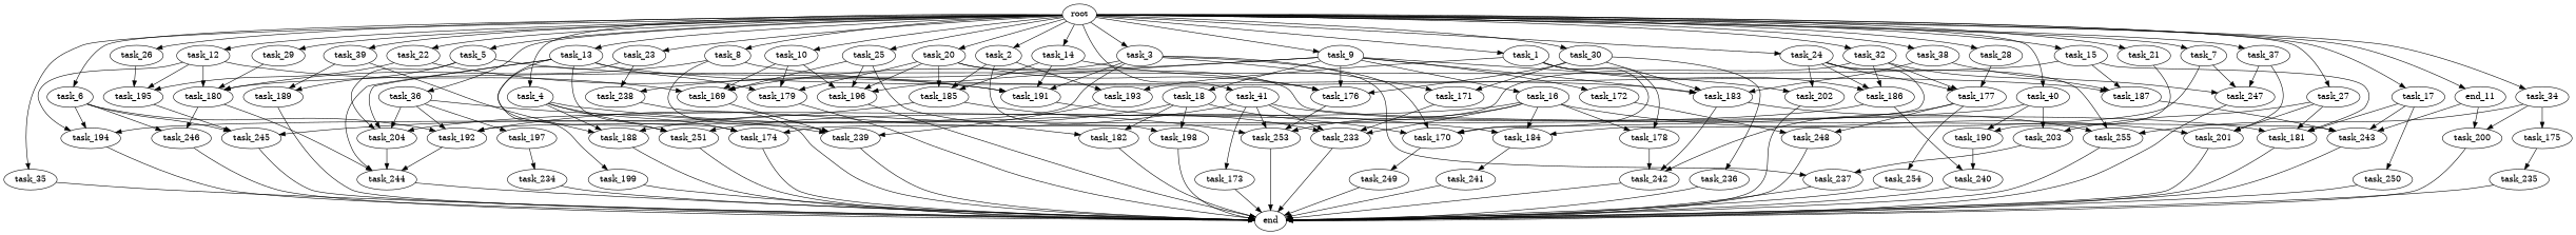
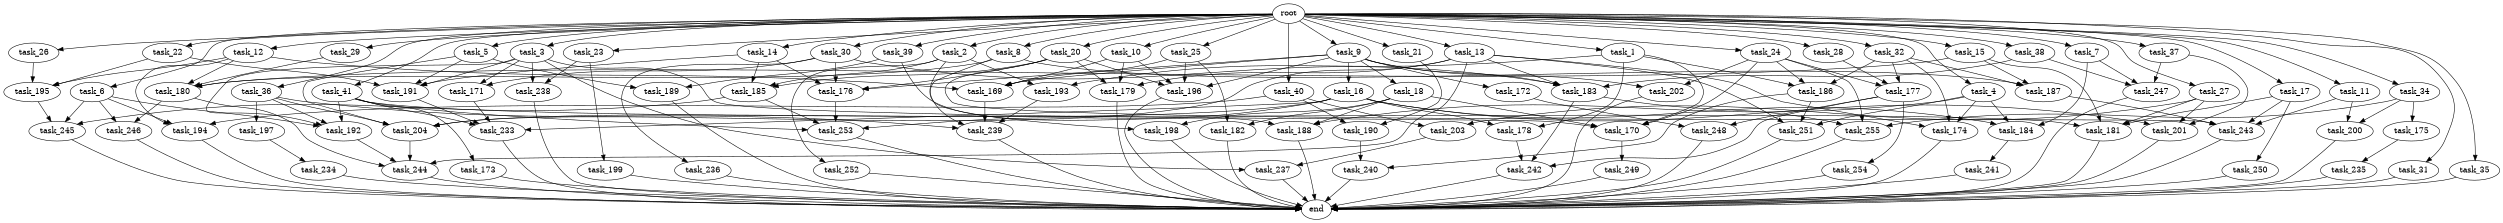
  digraph {
    root
    task_1
    task_2
    task_3
    task_4
    task_5
    task_6
    task_7
    task_8
    task_9
    task_10
-   task_11 [label=end_11]
+   task_11
    task_12
    task_13
    task_14
    task_15
    task_17
    task_20
    task_21
    task_22
    task_23
    task_24
    task_25
    task_26
    task_27
    task_28
    task_29
    task_30
+   task_31
    task_32
    task_34
    task_35
    task_36
    task_37
    task_38
    task_39
    task_40
    task_41
    task_170
    task_178
    task_186
    task_193
    task_185
    task_198
+   task_252
    task_171
    task_191
    task_192
    task_237
    task_238
    task_174
    task_184
    task_188
    task_251
    task_189
    task_204
    task_194
    task_245
    task_246
    task_247
    task_180
    task_187
    task_239
    task_16
    task_18
    task_169
    task_172
    task_176
    task_183
    task_196
    task_202
    task_179
    task_200
    task_243
    task_195
    task_244
    task_181
    task_201
    task_233
    task_253
    task_250
    task_182
    task_190
    task_199
    task_177
    task_255
    task_203
    task_236
    end
    task_175
    task_197
    task_173
    task_249
    task_242
    task_240
    task_241
    task_248
    task_254
    task_235
    task_234
    root -> task_1
    root -> task_2
    root -> task_3
    root -> task_4
    root -> task_5
    root -> task_6
    root -> task_7
    root -> task_8
    root -> task_9
    root -> task_10
    root -> task_11
    root -> task_12
    root -> task_13
    root -> task_14
    root -> task_15
    root -> task_17
    root -> task_20
    root -> task_21
    root -> task_22
    root -> task_23
    root -> task_24
    root -> task_25
    root -> task_26
    root -> task_27
    root -> task_28
    root -> task_29
    root -> task_30
+   root -> task_31
    root -> task_32
    root -> task_34
    root -> task_35
    root -> task_36
    root -> task_37
    root -> task_38
    root -> task_39
    root -> task_40
    root -> task_41
    task_1 -> task_170
    task_1 -> task_178
    task_1 -> task_186
    task_1 -> task_193
    task_2 -> task_193
    task_2 -> task_185
    task_2 -> task_198
+   task_2 -> task_252
    task_3 -> task_170
    task_3 -> task_171
    task_3 -> task_191
    task_3 -> task_192
    task_3 -> task_237
    task_3 -> task_238
    task_4 -> task_174
    task_4 -> task_184
    task_4 -> task_188
    task_4 -> task_251
    task_5 -> task_191
    task_5 -> task_189
    task_5 -> task_204
    task_6 -> task_192
    task_6 -> task_194
    task_6 -> task_245
    task_6 -> task_246
    task_7 -> task_184
    task_7 -> task_247
    task_8 -> task_180
    task_8 -> task_187
    task_8 -> task_239
    task_9 -> task_16
    task_9 -> task_18
    task_9 -> task_169
    task_9 -> task_172
    task_9 -> task_176
    task_9 -> task_183
    task_9 -> task_196
    task_9 -> task_202
    task_10 -> task_169
    task_10 -> task_196
    task_10 -> task_179
    task_11 -> task_200
    task_11 -> task_243
    task_12 -> task_194
    task_12 -> task_180
    task_12 -> task_169
    task_12 -> task_195
    task_13 -> task_174
    task_13 -> task_251
    task_13 -> task_204
    task_13 -> task_183
    task_13 -> task_179
    task_13 -> task_244
    task_14 -> task_185
    task_14 -> task_191
    task_14 -> task_176
    task_15 -> task_180
    task_15 -> task_187
    task_15 -> task_181
    task_17 -> task_243
    task_17 -> task_181
    task_17 -> task_250
    task_20 -> task_185
    task_20 -> task_176
    task_20 -> task_196
    task_20 -> task_179
    task_20 -> task_243
    task_21 -> task_190
    task_22 -> task_191
    task_22 -> task_195
    task_23 -> task_238
    task_23 -> task_199
    task_24 -> task_170
    task_24 -> task_186
    task_24 -> task_202
    task_24 -> task_177
    task_24 -> task_255
    task_25 -> task_169
    task_25 -> task_196
    task_25 -> task_182
    task_26 -> task_195
    task_27 -> task_181
    task_27 -> task_201
    task_27 -> task_203
    task_28 -> task_177
    task_29 -> task_180
    task_30 -> task_171
    task_30 -> task_176
    task_30 -> task_183
    task_30 -> task_236
+   task_31 -> end
    task_32 -> task_186
    task_32 -> task_174
    task_32 -> task_187
    task_32 -> task_177
    task_34 -> task_200
    task_34 -> task_255
    task_34 -> task_175
    task_35 -> end
    task_36 -> task_192
    task_36 -> task_204
    task_36 -> task_239
    task_36 -> task_197
    task_37 -> task_247
    task_37 -> task_201
    task_38 -> task_247
    task_38 -> task_183
    task_39 -> task_188
    task_39 -> task_189
    task_40 -> task_194
    task_40 -> task_190
    task_40 -> task_203
    task_41 -> task_192
    task_41 -> task_181
    task_41 -> task_233
    task_41 -> task_253
    task_41 -> task_173
    task_170 -> task_249
    task_178 -> task_242
    task_186 -> task_251
    task_186 -> task_240
    task_193 -> task_239
    task_185 -> task_245
    task_185 -> task_253
    task_198 -> end
+   task_252 -> end
    task_171 -> task_233
    task_191 -> task_233
    task_192 -> task_244
    task_237 -> end
    task_238 -> end
    task_174 -> end
    task_184 -> task_241
    task_188 -> end
    task_251 -> end
    task_189 -> end
    task_204 -> task_244
    task_194 -> end
    task_245 -> end
    task_246 -> end
    task_247 -> end
    task_180 -> task_246
    task_180 -> task_244
    task_187 -> task_243
    task_239 -> end
    task_16 -> task_178
    task_16 -> task_184
    task_16 -> task_204
    task_16 -> task_201
    task_16 -> task_233
    task_16 -> task_253
    task_18 -> task_170
    task_18 -> task_198
    task_18 -> task_188
    task_18 -> task_182
    task_169 -> task_239
    task_172 -> task_248
    task_176 -> task_253
    task_183 -> task_255
    task_183 -> task_242
    task_196 -> end
    task_202 -> end
    task_179 -> end
    task_200 -> end
    task_243 -> end
    task_195 -> task_245
    task_244 -> end
    task_181 -> end
    task_201 -> end
    task_233 -> end
    task_253 -> end
    task_250 -> end
    task_182 -> end
    task_190 -> task_240
    task_199 -> end
    task_177 -> task_242
    task_177 -> task_248
    task_177 -> task_254
    task_255 -> end
    task_203 -> task_237
    task_236 -> end
    task_175 -> task_235
    task_197 -> task_234
    task_173 -> end
    task_249 -> end
    task_242 -> end
    task_240 -> end
    task_241 -> end
    task_248 -> end
    task_254 -> end
    task_235 -> end
    task_234 -> end
  }
